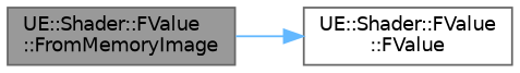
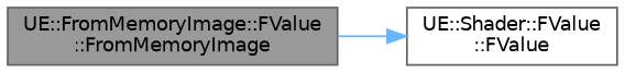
  digraph {
    rankdir=LR
    node [fontname=Helvetica fontsize=10 shape=box style=filled]
-   n1 [color=gray40 fillcolor=grey60 fontcolor=black height=0.2 label="UE::Shader::FValue\l::FromMemoryImage" width=0.4]
+   n1 [color=gray40 fillcolor=grey60 fontcolor=black height=0.2 label="UE::FromMemoryImage::FValue\l::FromMemoryImage" width=0.4]
    n2 [color=grey40 fillcolor=white height=0.2 label="UE::Shader::FValue\l::FValue" width=0.4]
    n1 -> n2 [color=steelblue1 fontname=Helvetica fontsize=10 labelfontname=Helvetica labelfontsize=10 style=solid]
  }
